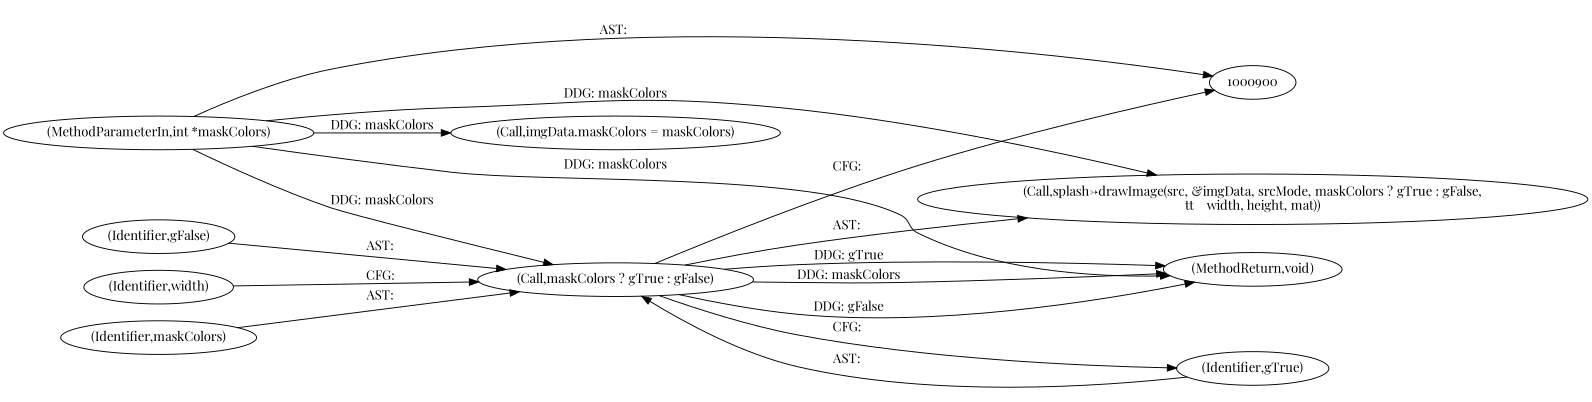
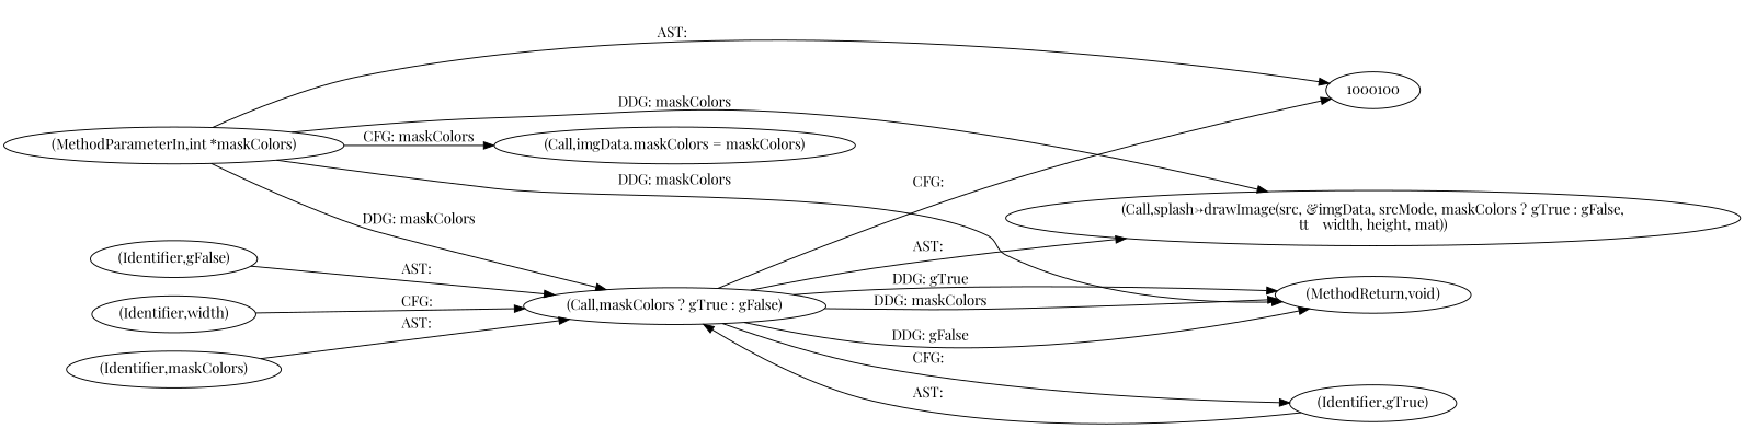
  digraph {
    fontname="Playfair Display"
    rankdir=LR
    node [fontname="Playfair Display"]
    edge [fontname="Playfair Display"]
    n1 [label="(Call,maskColors ? gTrue : gFalse)"]
    n2 [label="(Call,splash->drawImage(src, &imgData, srcMode, maskColors ? gTrue : gFalse,\n\t\t    width, height, mat))"]
    n3 [label="(MethodReturn,void)"]
    n4 [label="(Identifier,gTrue)"]
-   1000100 [label=1000900]
+   1000100
    n6 [label="(Identifier,gFalse)"]
    n7 [label="(MethodParameterIn,int *maskColors)"]
    n8 [label="(Call,imgData.maskColors = maskColors)"]
    n9 [label="(Identifier,width)"]
    n10 [label="(Identifier,maskColors)"]
    n1 -> n2 [label="AST: "]
    n1 -> n3 [label="DDG: gFalse"]
    n1 -> n3 [label="DDG: gTrue"]
    n1 -> n3 [label="DDG: maskColors"]
    n1 -> n4 [label="CFG: "]
    n1 -> 1000100 [label="CFG: "]
    n4 -> n1 [label="AST: "]
    n6 -> n1 [label="AST: "]
    n7 -> n1 [label="DDG: maskColors"]
    n7 -> n2 [label="DDG: maskColors"]
    n7 -> n3 [label="DDG: maskColors"]
    n7 -> 1000100 [label="AST: "]
-   n7 -> n8 [label="DDG: maskColors"]
+   n7 -> n8 [label="CFG: maskColors"]
    n9 -> n1 [label="CFG: "]
    n10 -> n1 [label="AST: "]
  }
